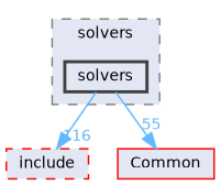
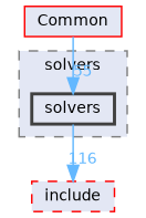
  digraph {
    compound=true
    node [color=red fillcolor="#e3e7f4" fontname=Helvetica fontsize=10 shape=box]
    edge [color=steelblue1 fontcolor=steelblue1 fontname=Helvetica fontsize=10 labeldistance=1.5 labelfontname=Helvetica labelfontsize=10]
    n1 [color=grey25 height=0.2 label=solvers style="filled,bold" width=0.4]
    n2 [height=0.2 label=include style="filled,dashed" width=0.4]
    n3 [height=0.2 label=Common style=filled width=0.4]
    subgraph cluster_1 {
      bgcolor="#e3e7f4"
      fontname=Helvetica
      fontsize=10
      label=solvers
      pencolor=grey50
      style="filled,dashed"
      n1
    }
    n1 -> n2 [headlabel=116]
-   n1 -> n3 [headlabel=55]
+   n3 -> n1 [headlabel=55]
  }
